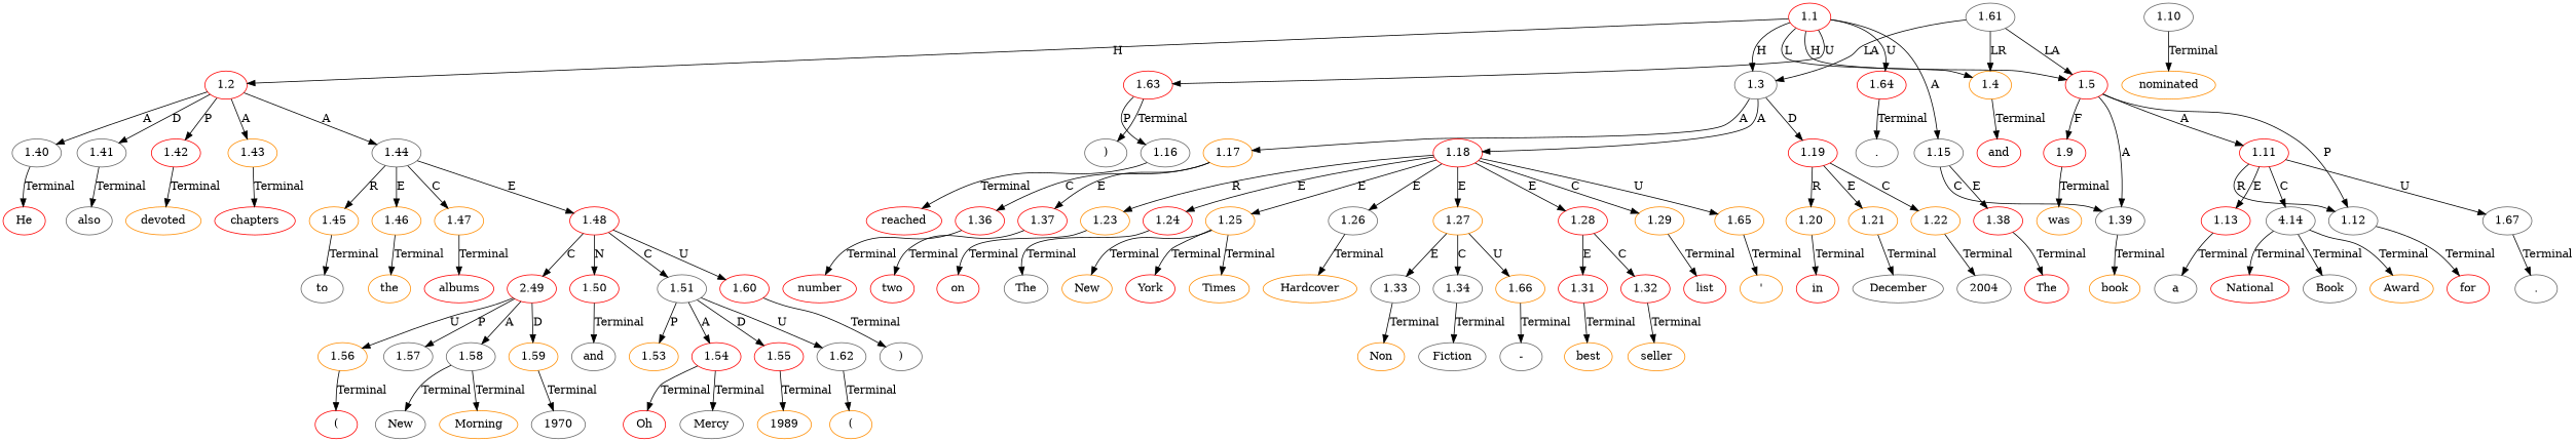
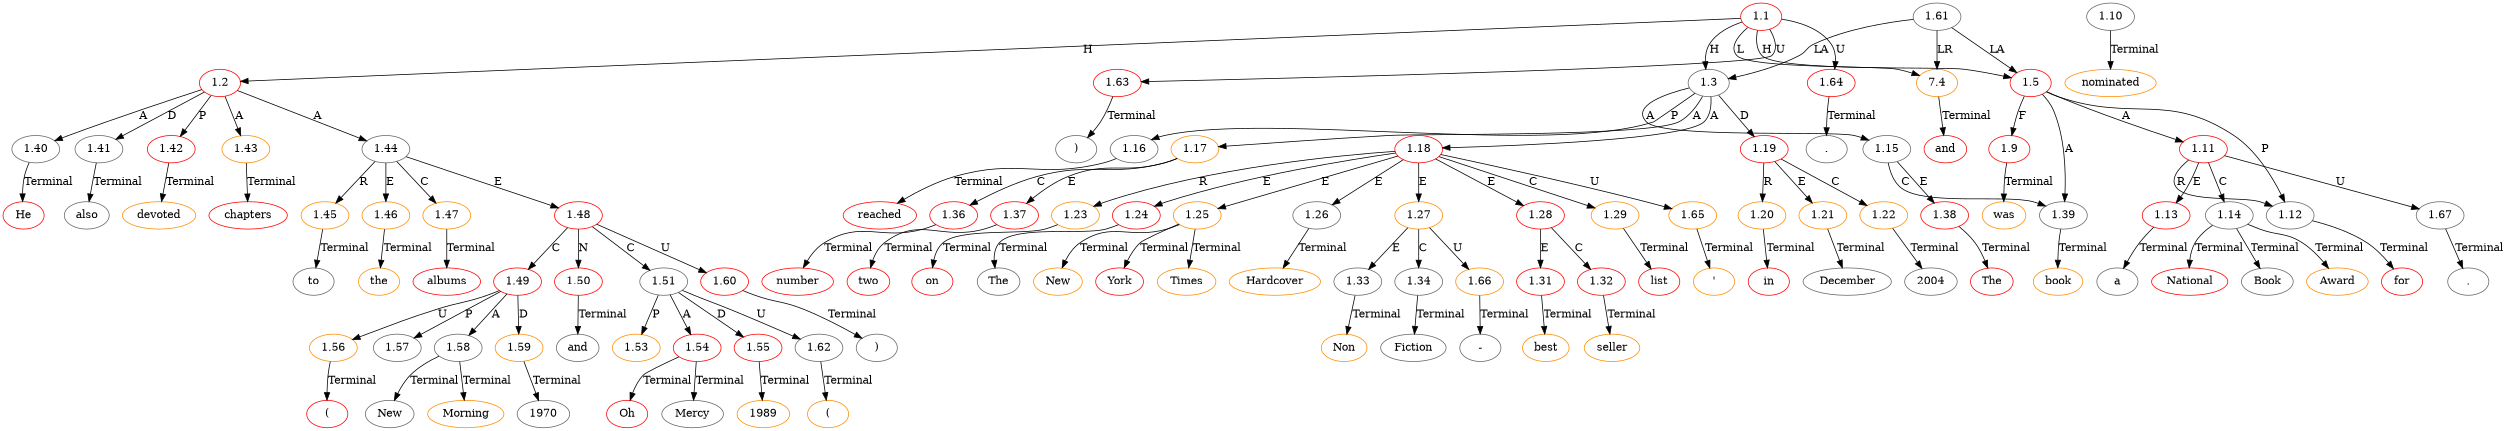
  digraph {
    node [color=red ordering=out]
    edge [ordering=out]
    n1 [label=He]
    n2 [label="("]
    n3 [color=gray40 label=1970]
    n4 [color=gray40 label=")"]
    n5 [color=gray40 label=and]
    n6 [label=Oh]
    n7 [color=gray40 label=Mercy]
    n8 [color=darkorange label="("]
    n9 [color=darkorange label=1989]
    n10 [color=gray40 label=")"]
    n11 [color=gray40 label="."]
    n12 [color=gray40 label=also]
    n13 [label=The]
    n14 [color=darkorange label=book]
    n15 [label=reached]
    n16 [label=number]
    n17 [label=two]
    n18 [label=on]
    n19 [color=gray40 label=The]
    n20 [color=darkorange label=New]
    n21 [label=York]
    n22 [color=darkorange label=Times]
    n23 [color=darkorange label=devoted]
    n24 [color=darkorange label="'"]
    n25 [color=darkorange label=Hardcover]
    n26 [color=darkorange label=Non]
    n27 [color=gray40 label="-"]
    n28 [color=gray40 label=Fiction]
    n29 [color=darkorange label=best]
    n30 [color=darkorange label=seller]
    n31 [label=list]
    n32 [label=in]
    n33 [color=gray40 label=December]
    n34 [label=chapters]
    n35 [color=gray40 label=2004]
    n36 [label=and]
    n37 [color=darkorange label=was]
    n38 [color=darkorange label=nominated]
    n39 [label=for]
    n40 [color=gray40 label=a]
    n41 [label=National]
    n42 [color=gray40 label=Book]
    n43 [color=darkorange label=Award]
    n44 [color=gray40 label="."]
    n45 [color=gray40 label=to]
    n46 [color=darkorange label=the]
    n47 [label=albums]
    n48 [color=gray40 label=New]
    n49 [color=darkorange label=Morning]
    n50 [label=1.1]
    n51 [label=1.2]
    n52 [color=gray40 label=1.3]
-   n53 [color=darkorange label=1.4]
+   n53 [color=darkorange label=7.4]
    n54 [label=1.5]
    n55 [label=1.63]
    n56 [label=1.64]
    n57 [color=gray40 label=1.40]
    n58 [color=gray40 label=1.41]
    n59 [label=1.42]
    n60 [color=darkorange label=1.43]
    n61 [color=gray40 label=1.44]
    n62 [color=gray40 label=1.15]
    n63 [color=gray40 label=1.16]
    n64 [color=darkorange label=1.17]
    n65 [label=1.18]
    n66 [label=1.19]
    n67 [label=1.9]
    n68 [label=1.11]
    n69 [color=gray40 label=1.39]
    n70 [color=gray40 label=1.12]
    n71 [color=darkorange label=1.45]
    n72 [color=darkorange label=1.46]
    n73 [color=darkorange label=1.47]
    n74 [label=1.48]
    n75 [label=1.38]
    n76 [label=1.36]
    n77 [label=1.37]
    n78 [color=darkorange label=1.23]
    n79 [label=1.24]
    n80 [color=darkorange label=1.25]
    n81 [color=gray40 label=1.26]
    n82 [color=darkorange label=1.27]
    n83 [label=1.28]
    n84 [color=darkorange label=1.29]
    n85 [color=darkorange label=1.65]
    n86 [color=darkorange label=1.20]
    n87 [color=darkorange label=1.21]
    n88 [color=darkorange label=1.22]
    n89 [color=gray40 label=1.10]
    n90 [label=1.13]
-   n91 [color=gray40 label=4.14]
+   n91 [color=gray40 label=1.14]
    n92 [color=gray40 label=1.67]
    n93 [color=gray40 label=1.33]
    n94 [color=gray40 label=1.34]
    n95 [color=darkorange label=1.66]
    n96 [label=1.31]
    n97 [label=1.32]
-   n98 [label=2.49]
+   n98 [label=1.49]
    n99 [label=1.50]
    n100 [color=gray40 label=1.51]
    n101 [label=1.60]
    n102 [color=darkorange label=1.56]
    n103 [color=gray40 label=1.57]
    n104 [color=gray40 label=1.58]
    n105 [color=darkorange label=1.59]
    n106 [color=darkorange label=1.53]
    n107 [label=1.54]
    n108 [label=1.55]
    n109 [color=gray40 label=1.62]
    n110 [color=gray40 label=1.61]
    n50 -> n51 [label=H]
    n50 -> n52 [label=H]
    n50 -> n53 [label=L]
    n50 -> n54 [label=H]
    n50 -> n55 [label=U]
    n50 -> n56 [label=U]
    n51 -> n57 [label=A]
    n51 -> n58 [label=D]
    n51 -> n59 [label=P]
    n51 -> n60 [label=A]
    n51 -> n61 [label=A]
-   n50 -> n62 [label=A]
-   n55 -> n63 [label=P]
+   n52 -> n62 [label=A]
+   n52 -> n63 [label=P]
    n52 -> n64 [label=A]
    n52 -> n65 [label=A]
    n52 -> n66 [label=D]
    n53 -> n36 [label=Terminal]
    n54 -> n67 [label=F]
    n54 -> n68 [label=A]
    n54 -> n69 [label=A]
    n54 -> n70 [label=P]
    n55 -> n10 [label=Terminal]
    n56 -> n11 [label=Terminal]
    n57 -> n1 [label=Terminal]
    n58 -> n12 [label=Terminal]
    n59 -> n23 [label=Terminal]
    n60 -> n34 [label=Terminal]
    n61 -> n71 [label=R]
    n61 -> n72 [label=E]
    n61 -> n73 [label=C]
    n61 -> n74 [label=E]
    n62 -> n69 [label=C]
    n62 -> n75 [label=E]
    n63 -> n15 [label=Terminal]
    n64 -> n76 [label=C]
    n64 -> n77 [label=E]
    n65 -> n78 [label=R]
    n65 -> n79 [label=E]
    n65 -> n80 [label=E]
    n65 -> n81 [label=E]
    n65 -> n82 [label=E]
    n65 -> n83 [label=E]
    n65 -> n84 [label=C]
    n65 -> n85 [label=U]
    n66 -> n86 [label=R]
    n66 -> n87 [label=E]
    n66 -> n88 [label=C]
    n67 -> n37 [label=Terminal]
    n68 -> n70 [label=R]
    n68 -> n90 [label=E]
    n68 -> n91 [label=C]
    n68 -> n92 [label=U]
    n69 -> n14 [label=Terminal]
    n70 -> n39 [label=Terminal]
    n71 -> n45 [label=Terminal]
    n72 -> n46 [label=Terminal]
    n73 -> n47 [label=Terminal]
    n74 -> n98 [label=C]
    n74 -> n99 [label=N]
    n74 -> n100 [label=C]
    n74 -> n101 [label=U]
    n75 -> n13 [label=Terminal]
    n76 -> n16 [label=Terminal]
    n77 -> n17 [label=Terminal]
    n78 -> n18 [label=Terminal]
    n79 -> n19 [label=Terminal]
    n80 -> n20 [label=Terminal]
    n80 -> n21 [label=Terminal]
    n80 -> n22 [label=Terminal]
    n81 -> n25 [label=Terminal]
    n82 -> n93 [label=E]
    n82 -> n94 [label=C]
    n82 -> n95 [label=U]
    n83 -> n96 [label=E]
    n83 -> n97 [label=C]
    n84 -> n31 [label=Terminal]
    n85 -> n24 [label=Terminal]
    n86 -> n32 [label=Terminal]
    n87 -> n33 [label=Terminal]
    n88 -> n35 [label=Terminal]
    n89 -> n38 [label=Terminal]
    n90 -> n40 [label=Terminal]
    n91 -> n41 [label=Terminal]
    n91 -> n42 [label=Terminal]
    n91 -> n43 [label=Terminal]
    n92 -> n44 [label=Terminal]
    n93 -> n26 [label=Terminal]
    n94 -> n28 [label=Terminal]
    n95 -> n27 [label=Terminal]
    n96 -> n29 [label=Terminal]
    n97 -> n30 [label=Terminal]
    n98 -> n102 [label=U]
    n98 -> n103 [label=P]
    n98 -> n104 [label=A]
    n98 -> n105 [label=D]
    n99 -> n5 [label=Terminal]
    n100 -> n106 [label=P]
    n100 -> n107 [label=A]
    n100 -> n108 [label=D]
    n100 -> n109 [label=U]
    n101 -> n4 [label=Terminal]
    n102 -> n2 [label=Terminal]
    n104 -> n48 [label=Terminal]
    n104 -> n49 [label=Terminal]
    n105 -> n3 [label=Terminal]
    n107 -> n6 [label=Terminal]
    n107 -> n7 [label=Terminal]
    n108 -> n9 [label=Terminal]
    n109 -> n8 [label=Terminal]
    n110 -> n52 [label=LA]
    n110 -> n53 [label=LR]
    n110 -> n54 [label=LA]
  }
